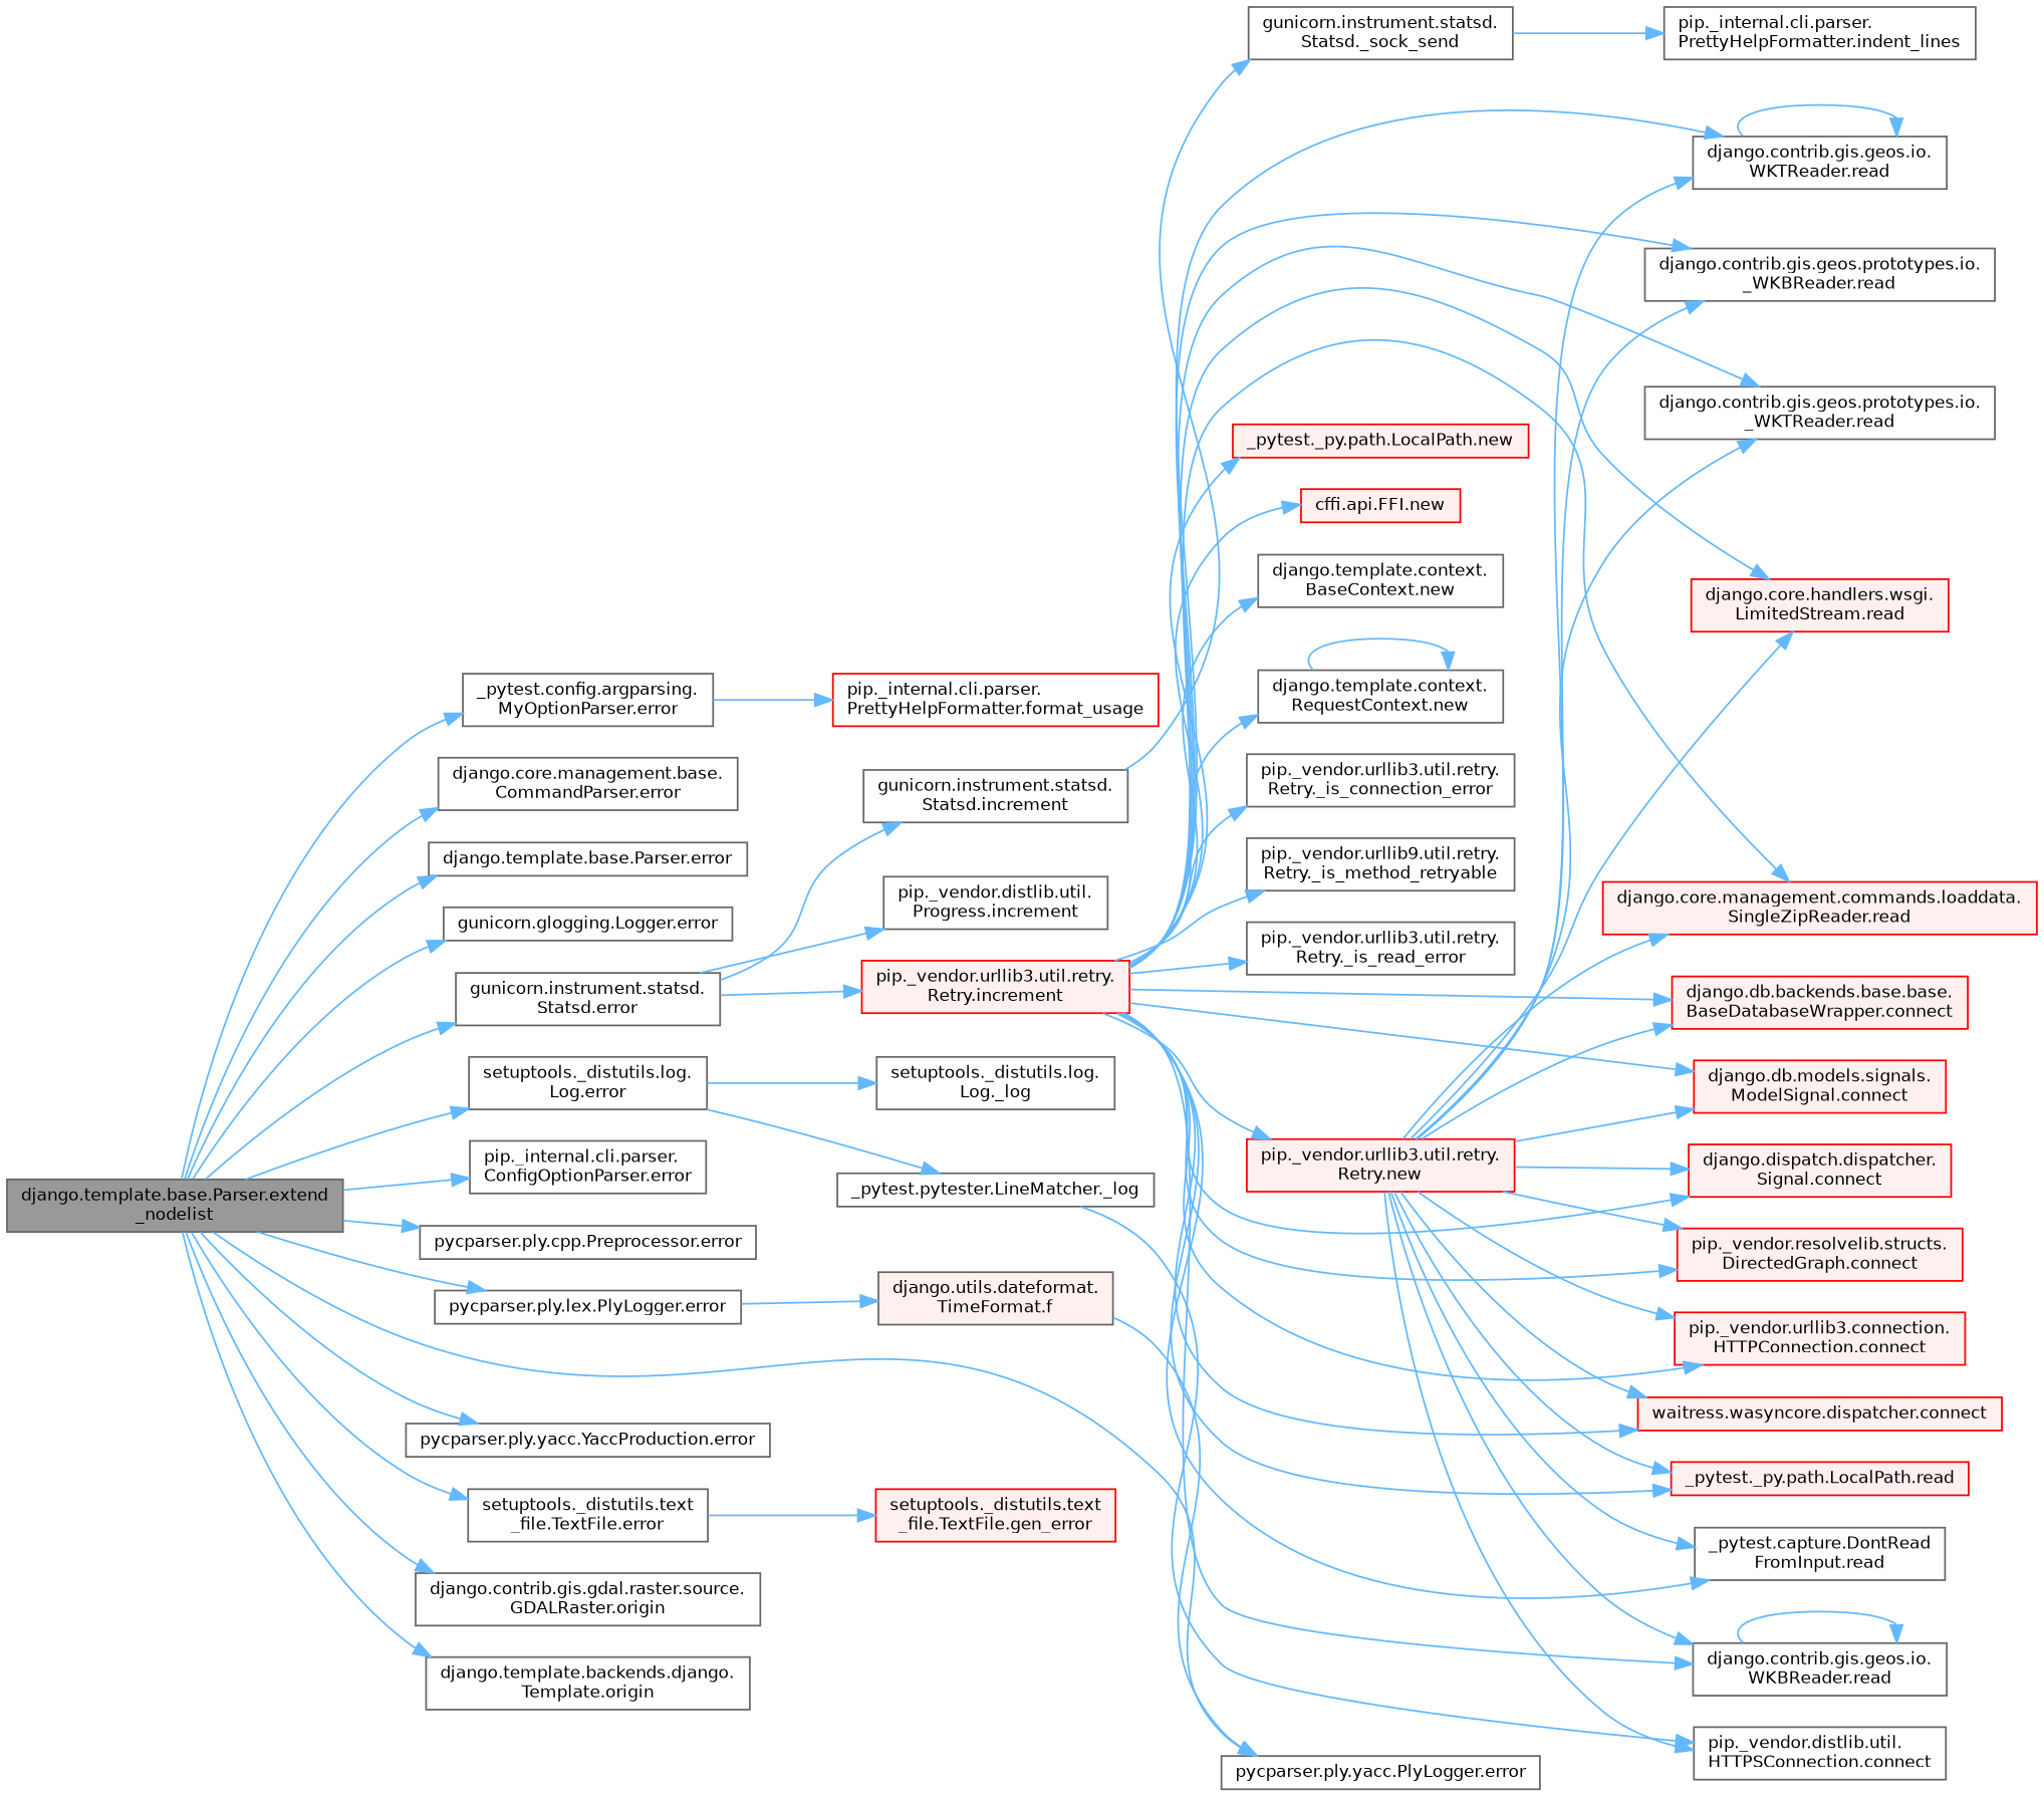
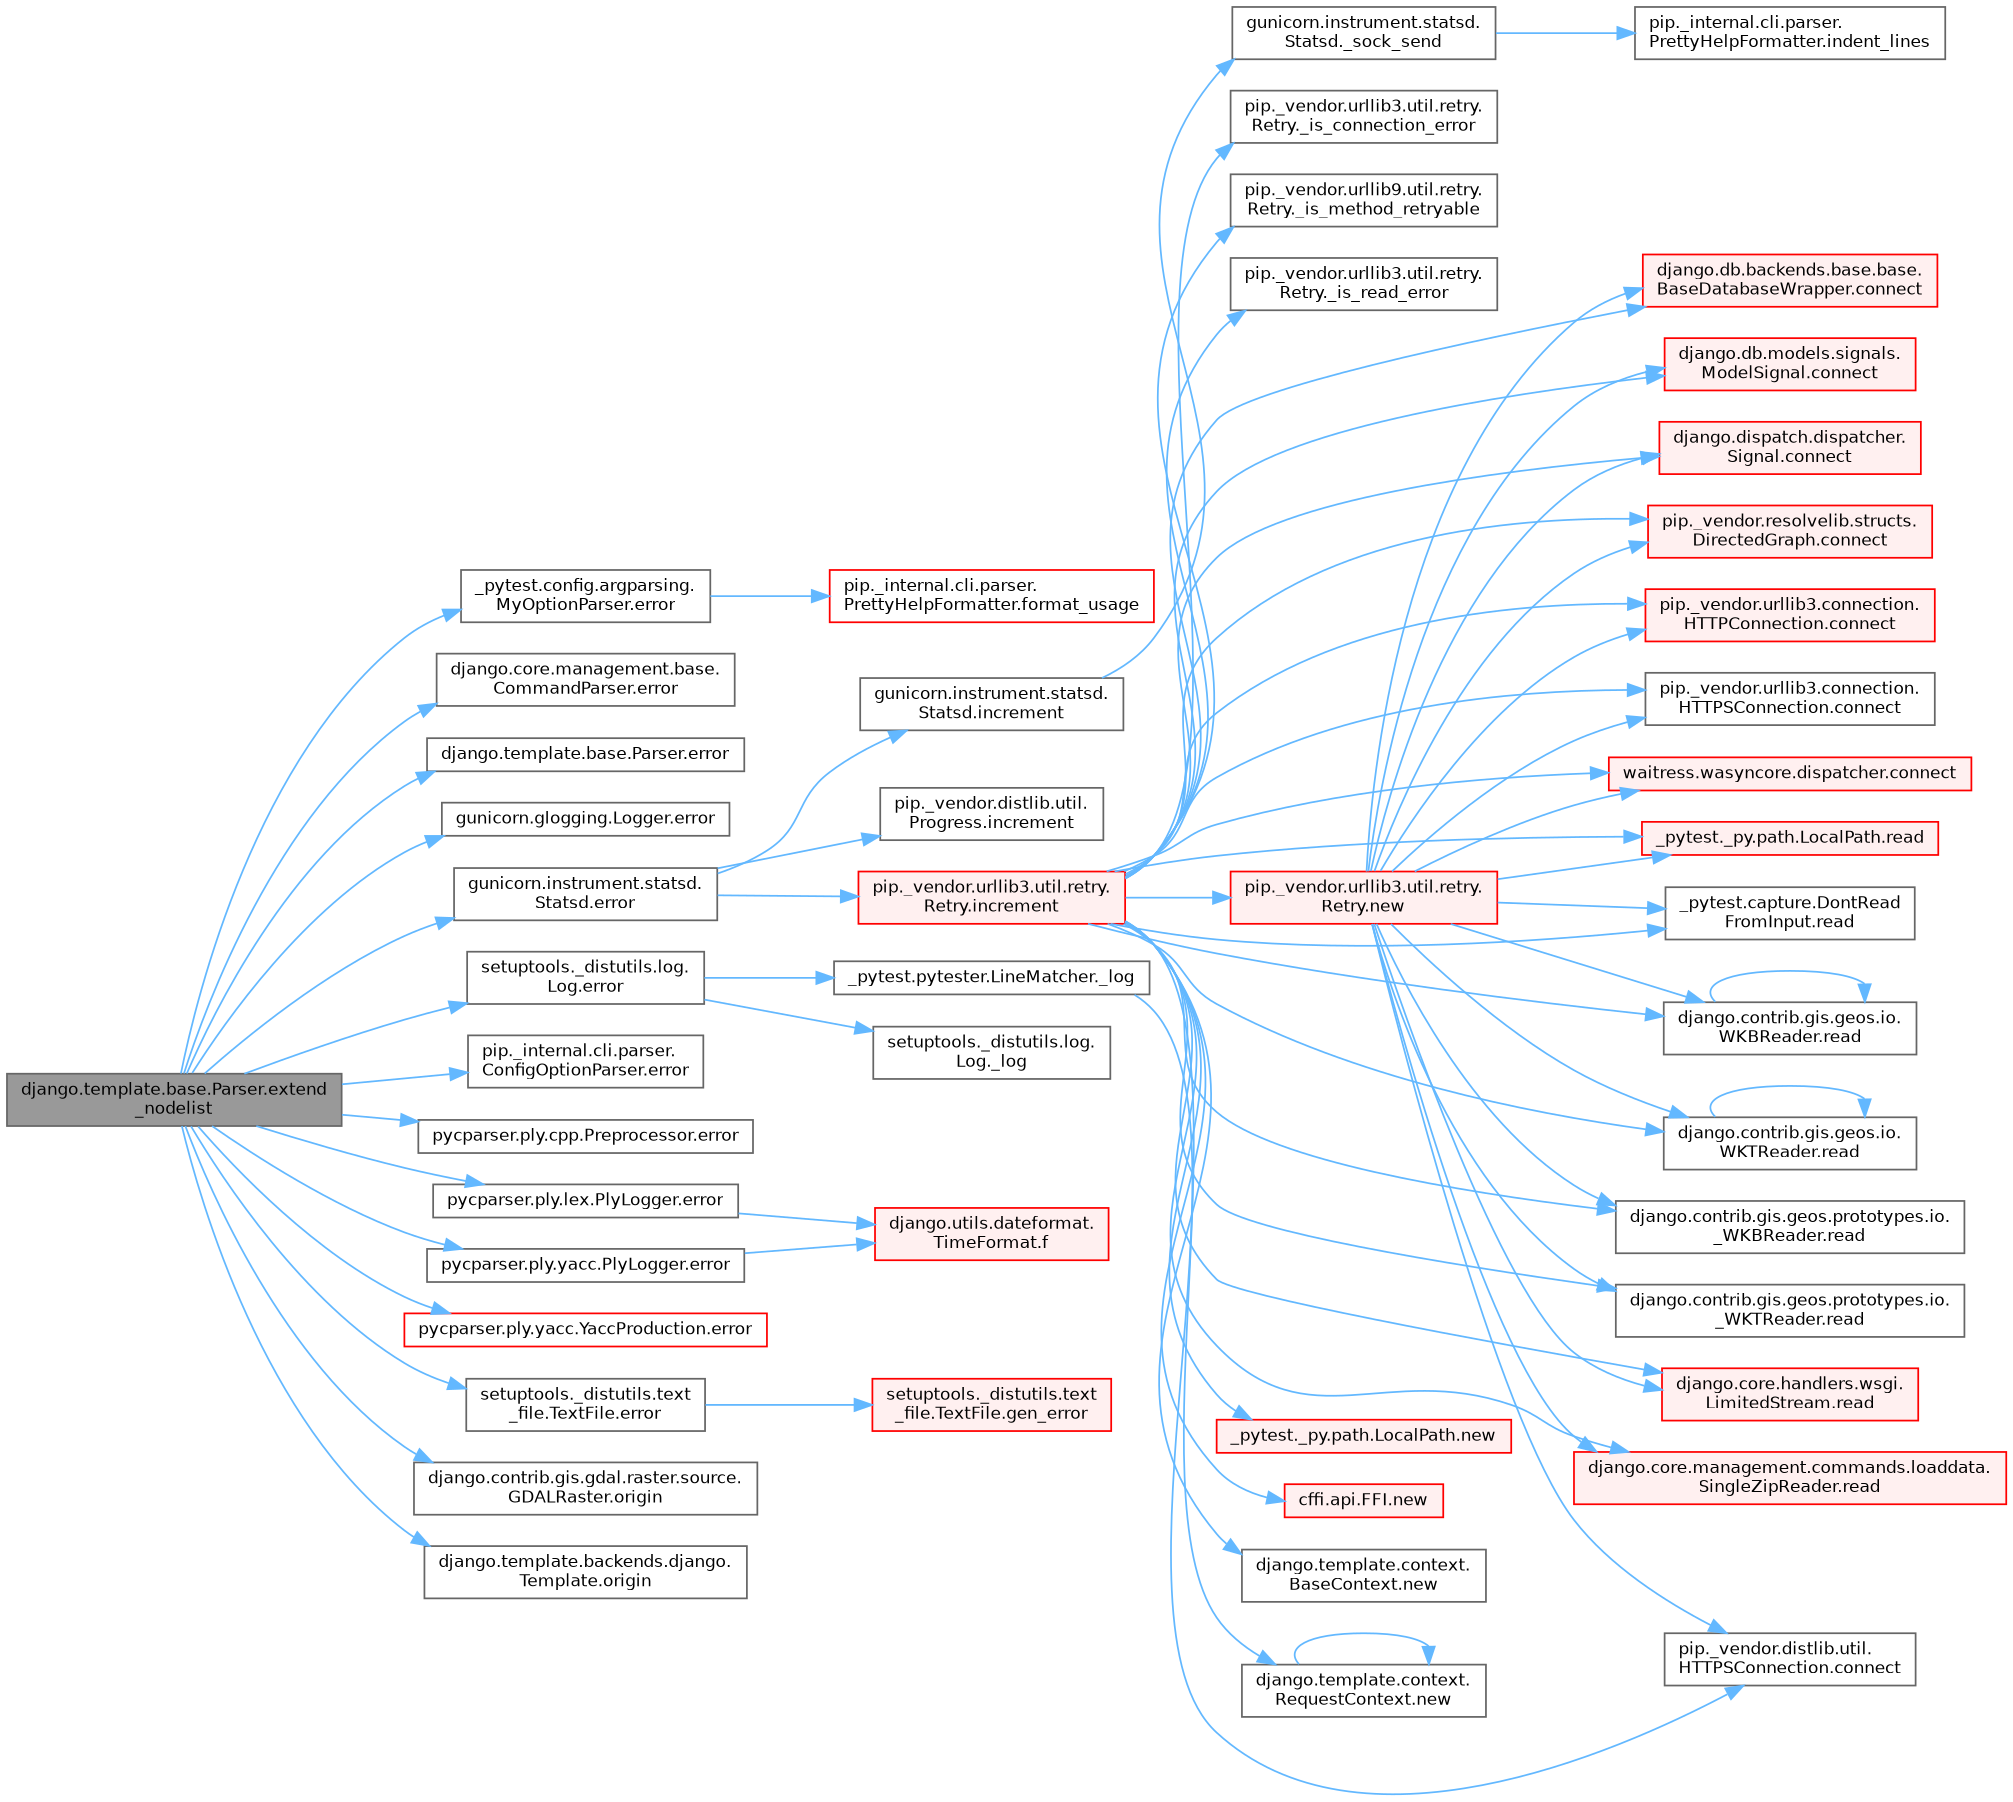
  digraph {
    rankdir=LR
    node [color=grey40 fillcolor=white fontname=Helvetica fontsize=10 shape=box style=filled]
    edge [color=steelblue1 fontname=Helvetica fontsize=10 labelfontname=Helvetica labelfontsize=10 style=solid]
    n1 [color=gray40 fillcolor=grey60 fontcolor=black height=0.2 label="django.template.base.Parser.extend\l_nodelist" width=0.4]
    n2 [height=0.2 label="_pytest.config.argparsing.\lMyOptionParser.error" width=0.4]
    n3 [height=0.2 label="django.core.management.base.\lCommandParser.error" width=0.4]
    n4 [height=0.2 label="django.template.base.Parser.error" width=0.4]
    n5 [height=0.2 label="gunicorn.glogging.Logger.error" width=0.4]
    n6 [height=0.2 label="gunicorn.instrument.statsd.\lStatsd.error" width=0.4]
    n7 [height=0.2 label="pip._internal.cli.parser.\lConfigOptionParser.error" width=0.4]
    n8 [height=0.2 label="pycparser.ply.cpp.Preprocessor.error" width=0.4]
    n9 [height=0.2 label="pycparser.ply.lex.PlyLogger.error" width=0.4]
    n10 [height=0.2 label="pycparser.ply.yacc.PlyLogger.error" width=0.4]
-   n11 [height=0.2 label="pycparser.ply.yacc.YaccProduction.error" width=0.4]
+   n11 [color=red height=0.2 label="pycparser.ply.yacc.YaccProduction.error" width=0.4]
    n12 [height=0.2 label="setuptools._distutils.log.\lLog.error" width=0.4]
    n13 [height=0.2 label="setuptools._distutils.text\l_file.TextFile.error" width=0.4]
    n14 [height=0.2 label="django.contrib.gis.gdal.raster.source.\lGDALRaster.origin" width=0.4]
    n15 [height=0.2 label="django.template.backends.django.\lTemplate.origin" width=0.4]
    n16 [color=red height=0.2 label="pip._internal.cli.parser.\lPrettyHelpFormatter.format_usage" width=0.4]
    n17 [height=0.2 label="gunicorn.instrument.statsd.\lStatsd.increment" width=0.4]
    n18 [height=0.2 label="pip._vendor.distlib.util.\lProgress.increment" width=0.4]
    n19 [color=red fillcolor="#FFF0F0" height=0.2 label="pip._vendor.urllib3.util.retry.\lRetry.increment" width=0.4]
-   n20 [fillcolor="#FFF0F0" height=0.2 label="django.utils.dateformat.\lTimeFormat.f" width=0.4]
+   n20 [color=red fillcolor="#FFF0F0" height=0.2 label="django.utils.dateformat.\lTimeFormat.f" width=0.4]
    n21 [height=0.2 label="_pytest.pytester.LineMatcher._log" width=0.4]
    n22 [height=0.2 label="setuptools._distutils.log.\lLog._log" width=0.4]
    n23 [color=red fillcolor="#FFF0F0" height=0.2 label="setuptools._distutils.text\l_file.TextFile.gen_error" width=0.4]
    n24 [height=0.2 label="pip._internal.cli.parser.\lPrettyHelpFormatter.indent_lines" width=0.4]
    n25 [height=0.2 label="gunicorn.instrument.statsd.\lStatsd._sock_send" width=0.4]
    n26 [height=0.2 label="pip._vendor.urllib3.util.retry.\lRetry._is_connection_error" width=0.4]
    n27 [height=0.2 label="pip._vendor.urllib9.util.retry.\lRetry._is_method_retryable" width=0.4]
    n28 [height=0.2 label="pip._vendor.urllib3.util.retry.\lRetry._is_read_error" width=0.4]
    n29 [color=red fillcolor="#FFF0F0" height=0.2 label="django.db.backends.base.base.\lBaseDatabaseWrapper.connect" width=0.4]
    n30 [color=red fillcolor="#FFF0F0" height=0.2 label="django.db.models.signals.\lModelSignal.connect" width=0.4]
    n31 [color=red fillcolor="#FFF0F0" height=0.2 label="django.dispatch.dispatcher.\lSignal.connect" width=0.4]
    n32 [color=red fillcolor="#FFF0F0" height=0.2 label="pip._vendor.resolvelib.structs.\lDirectedGraph.connect" width=0.4]
    n33 [color=red fillcolor="#FFF0F0" height=0.2 label="pip._vendor.urllib3.connection.\lHTTPConnection.connect" width=0.4]
+   n34 [height=0.2 label="pip._vendor.urllib3.connection.\lHTTPSConnection.connect" width=0.4]
    n35 [color=red fillcolor="#FFF0F0" height=0.2 label="waitress.wasyncore.dispatcher.connect" width=0.4]
    n36 [color=red fillcolor="#FFF0F0" height=0.2 label="_pytest._py.path.LocalPath.new" width=0.4]
    n37 [color=red fillcolor="#FFF0F0" height=0.2 label="cffi.api.FFI.new" width=0.4]
    n38 [height=0.2 label="django.template.context.\lBaseContext.new" width=0.4]
    n39 [height=0.2 label="django.template.context.\lRequestContext.new" width=0.4]
    n40 [color=red fillcolor="#FFF0F0" height=0.2 label="pip._vendor.urllib3.util.retry.\lRetry.new" width=0.4]
    n41 [color=red fillcolor="#FFF0F0" height=0.2 label="_pytest._py.path.LocalPath.read" width=0.4]
    n42 [height=0.2 label="_pytest.capture.DontRead\lFromInput.read" width=0.4]
    n43 [height=0.2 label="django.contrib.gis.geos.io.\lWKBReader.read" width=0.4]
    n44 [height=0.2 label="django.contrib.gis.geos.io.\lWKTReader.read" width=0.4]
    n45 [height=0.2 label="django.contrib.gis.geos.prototypes.io.\l_WKBReader.read" width=0.4]
    n46 [height=0.2 label="django.contrib.gis.geos.prototypes.io.\l_WKTReader.read" width=0.4]
    n47 [color=red fillcolor="#FFF0F0" height=0.2 label="django.core.handlers.wsgi.\lLimitedStream.read" width=0.4]
    n48 [color=red fillcolor="#FFF0F0" height=0.2 label="django.core.management.commands.loaddata.\lSingleZipReader.read" width=0.4]
    n49 [height=0.2 label="pip._vendor.distlib.util.\lHTTPSConnection.connect" width=0.4]
    n1 -> n2
    n1 -> n3
    n1 -> n4
    n1 -> n5
    n1 -> n6
    n1 -> n7
    n1 -> n8
    n1 -> n9
    n1 -> n10
    n1 -> n11
    n1 -> n12
    n1 -> n13
    n1 -> n14
    n1 -> n15
    n2 -> n16
    n6 -> n17
    n6 -> n18
    n6 -> n19
    n9 -> n20
-   n20 -> n10
+   n10 -> n20
    n12 -> n21
    n12 -> n22
    n13 -> n23
    n17 -> n25
    n19 -> n26
    n19 -> n27
    n19 -> n28
    n19 -> n29
    n19 -> n30
    n19 -> n31
    n19 -> n32
    n19 -> n33
+   n19 -> n34
    n19 -> n35
    n19 -> n36
    n19 -> n37
    n19 -> n38
    n19 -> n39
    n19 -> n40
    n19 -> n41
    n19 -> n42
    n19 -> n43
    n19 -> n44
    n19 -> n45
    n19 -> n46
    n19 -> n47
    n19 -> n48
    n21 -> n49
    n25 -> n24
    n39 -> n39
    n40 -> n29
    n40 -> n30
    n40 -> n31
    n40 -> n32
    n40 -> n33
+   n40 -> n34
    n40 -> n35
    n40 -> n41
    n40 -> n42
    n40 -> n43
    n40 -> n44
    n40 -> n45
    n40 -> n46
    n40 -> n47
    n40 -> n48
    n40 -> n49
    n43 -> n43
    n44 -> n44
  }
